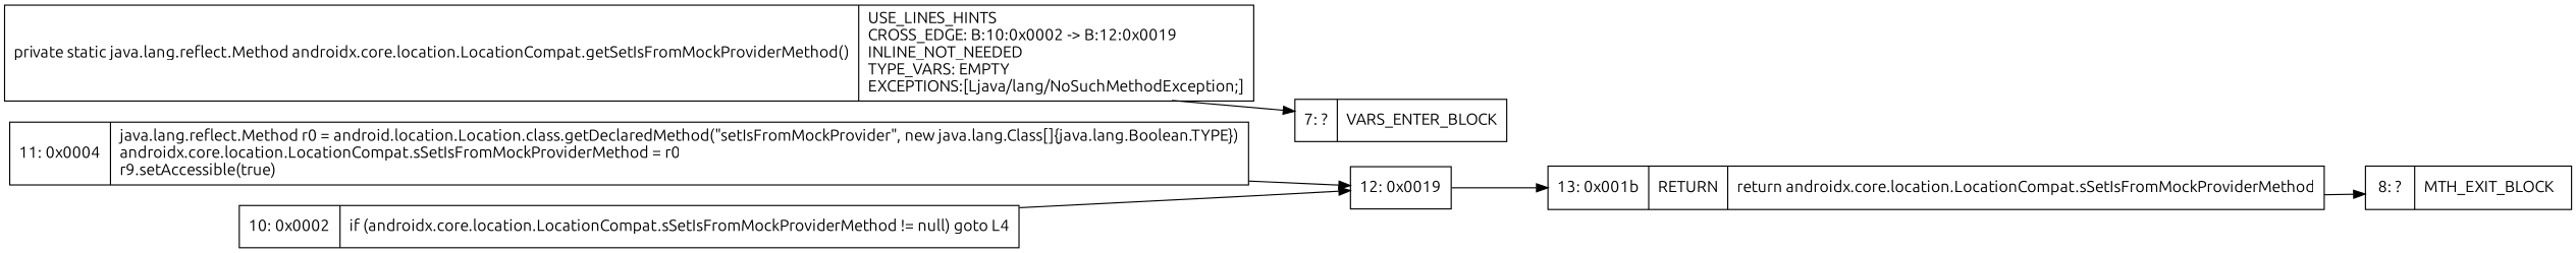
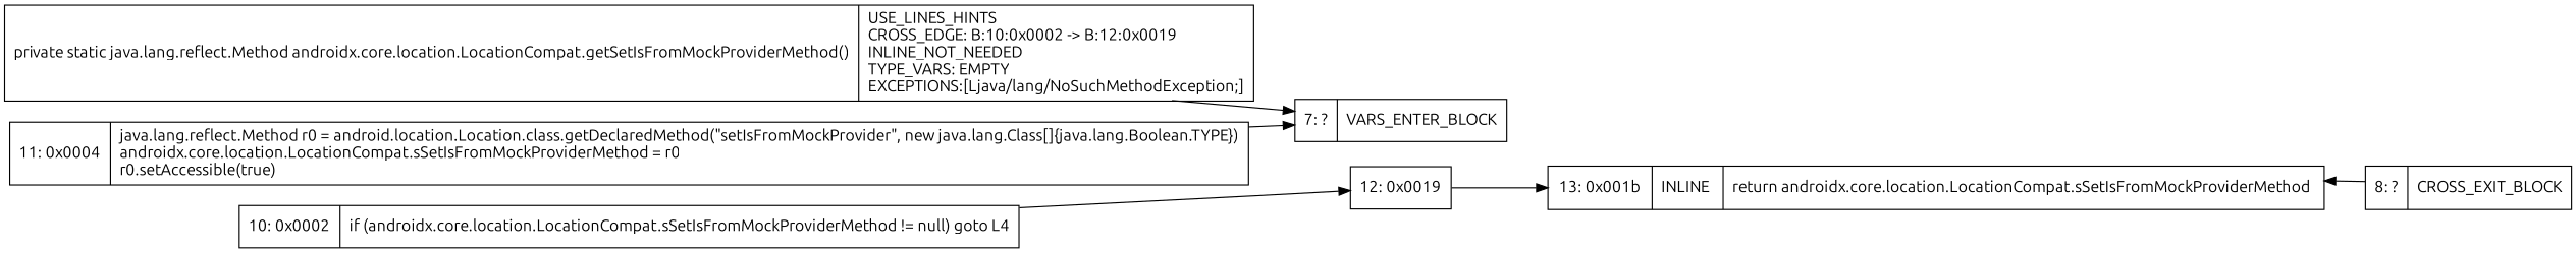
  digraph {
    fontname=Ubuntu
    rankdir=LR
    node [fontname=Ubuntu shape=record]
    edge [fontname=Ubuntu]
    n1 [label="{7\:\ ?|VARS_ENTER_BLOCK\l}"]
    n2 [label="{10\:\ 0x0002|if (androidx.core.location.LocationCompat.sSetIsFromMockProviderMethod != null) goto L4\l}"]
    n3 [label="{12\:\ 0x0019}"]
-   n4 [label="{11\:\ 0x0004|java.lang.reflect.Method r0 = android.location.Location.class.getDeclaredMethod(\"setIsFromMockProvider\", new java.lang.Class[]\{java.lang.Boolean.TYPE\})\landroidx.core.location.LocationCompat.sSetIsFromMockProviderMethod = r0\lr9.setAccessible(true)\l}"]
-   n5 [label="{13\:\ 0x001b|RETURN\l|return androidx.core.location.LocationCompat.sSetIsFromMockProviderMethod\l}"]
-   n6 [label="{8\:\ ?|MTH_EXIT_BLOCK\l}"]
+   n4 [label="{11\:\ 0x0004|java.lang.reflect.Method r0 = android.location.Location.class.getDeclaredMethod(\"setIsFromMockProvider\", new java.lang.Class[]\{java.lang.Boolean.TYPE\})\landroidx.core.location.LocationCompat.sSetIsFromMockProviderMethod = r0\lr0.setAccessible(true)\l}"]
+   n5 [label="{13\:\ 0x001b|INLINE\l|return androidx.core.location.LocationCompat.sSetIsFromMockProviderMethod\l}"]
+   n6 [label="{8\:\ ?|CROSS_EXIT_BLOCK\l}"]
    n7 [label="{private static java.lang.reflect.Method androidx.core.location.LocationCompat.getSetIsFromMockProviderMethod()  | USE_LINES_HINTS\lCROSS_EDGE: B:10:0x0002 \-\> B:12:0x0019\lINLINE_NOT_NEEDED\lTYPE_VARS: EMPTY\lEXCEPTIONS:[Ljava\/lang\/NoSuchMethodException;]\l}"]
    n2 -> n3
    n3 -> n5
-   n4 -> n3
-   n5 -> n6
+   n4 -> n1
+   n6 -> n5
    n7 -> n1
  }
